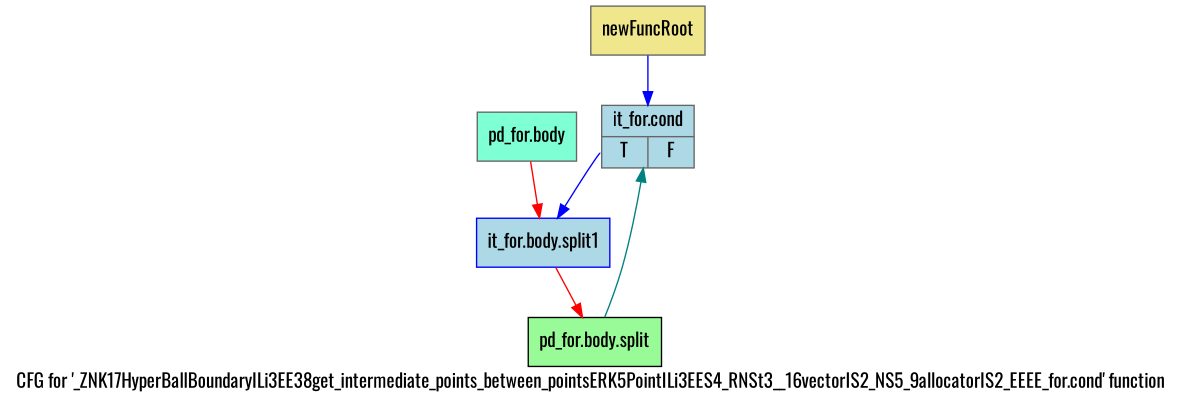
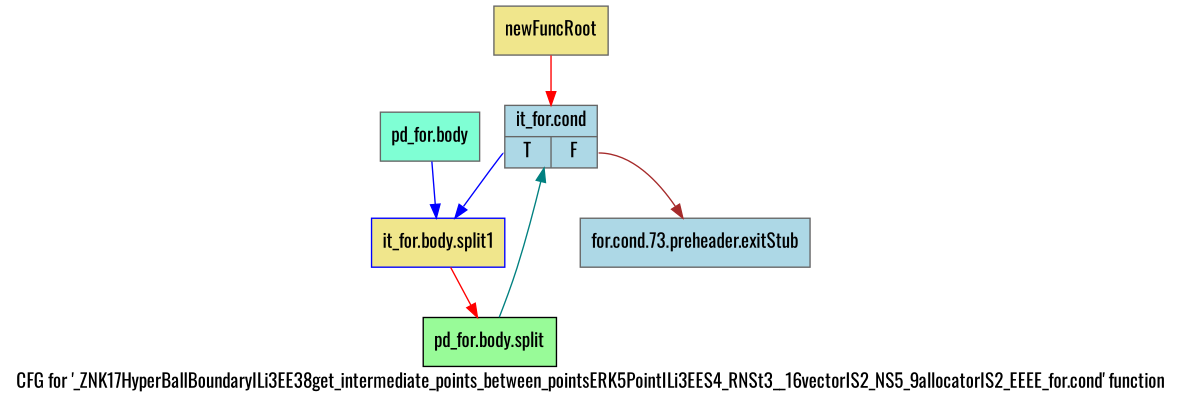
  digraph {
    fontname=Oswald
    label="CFG for '_ZNK17HyperBallBoundaryILi3EE38get_intermediate_points_between_pointsERK5PointILi3EES4_RNSt3__16vectorIS2_NS5_9allocatorIS2_EEEE_for.cond' function"
    node [color=gray40 fillcolor=khaki fontname=Oswald shape=record style=filled]
    edge [color=red fontname=Oswald]
    n1 [label="{newFuncRoot}"]
    n2 [fillcolor=lightblue label="{it_for.cond|{<s0>T|<s1>F}}"]
-   n4 [color=blue fillcolor=lightblue label="{it_for.body.split1}"]
+   n3 [fillcolor=lightblue label="{for.cond.73.preheader.exitStub}"]
+   n4 [color=blue label="{it_for.body.split1}"]
    n5 [fillcolor=aquamarine label="{pd_for.body}"]
    n6 [color=black fillcolor=palegreen label="{pd_for.body.split}"]
-   n1 -> n2 [color=blue]
+   n1 -> n2
+   n2 -> n3 [color=brown tailport=s1]
    n2 -> n4 [color=blue tailport=s0]
    n4 -> n6
-   n5 -> n4
+   n5 -> n4 [color=blue]
    n6 -> n2 [color=teal]
  }
